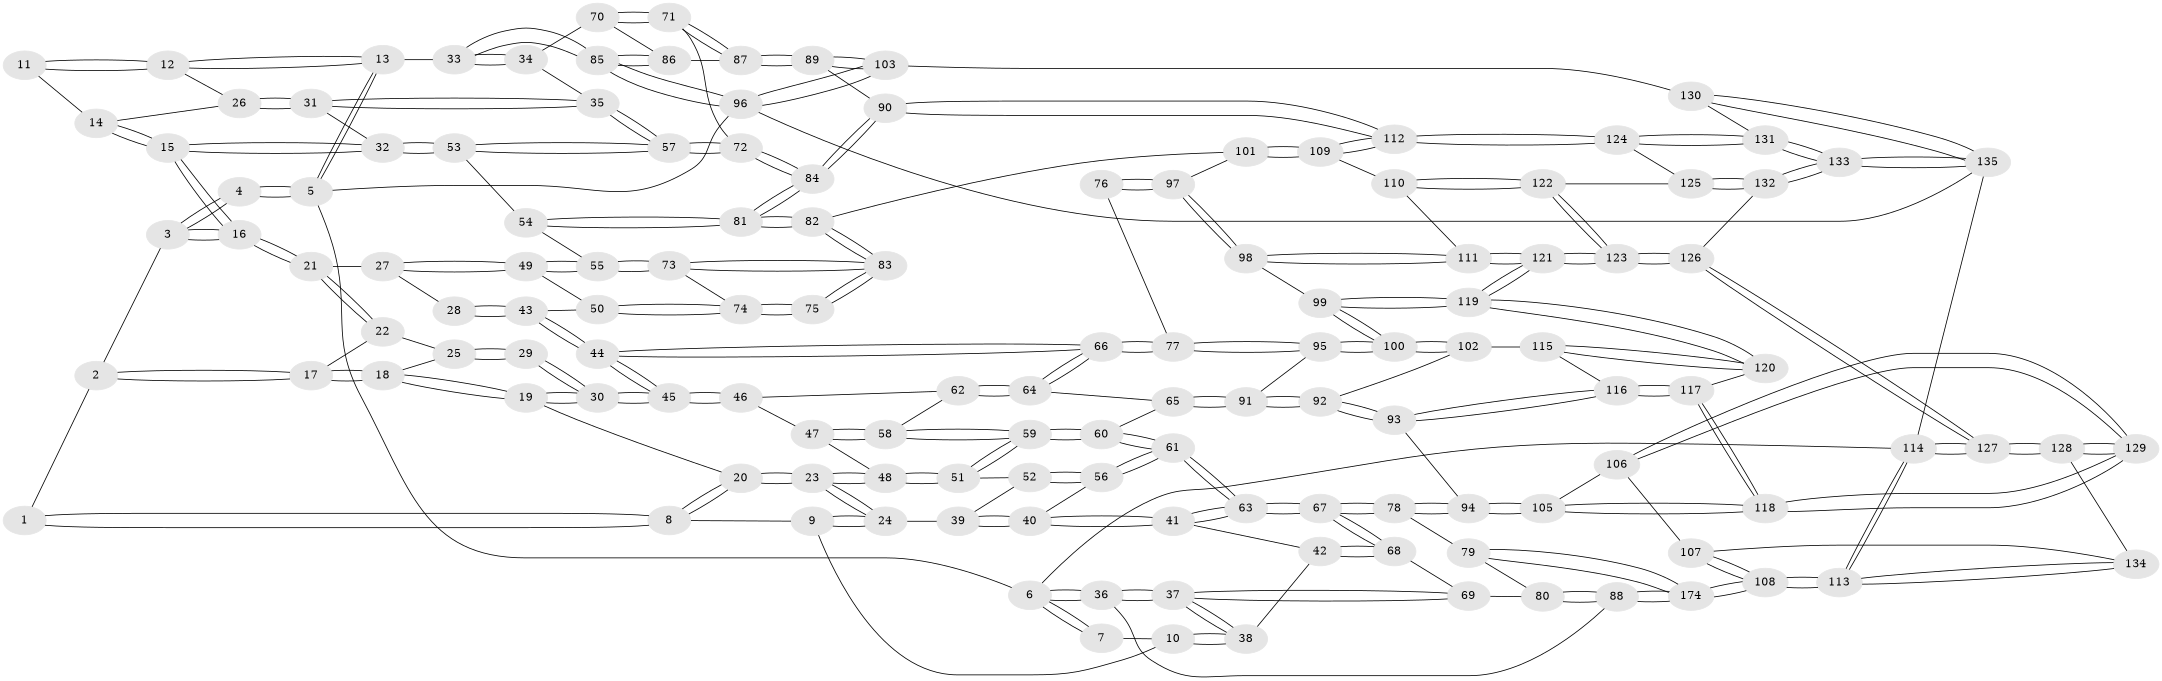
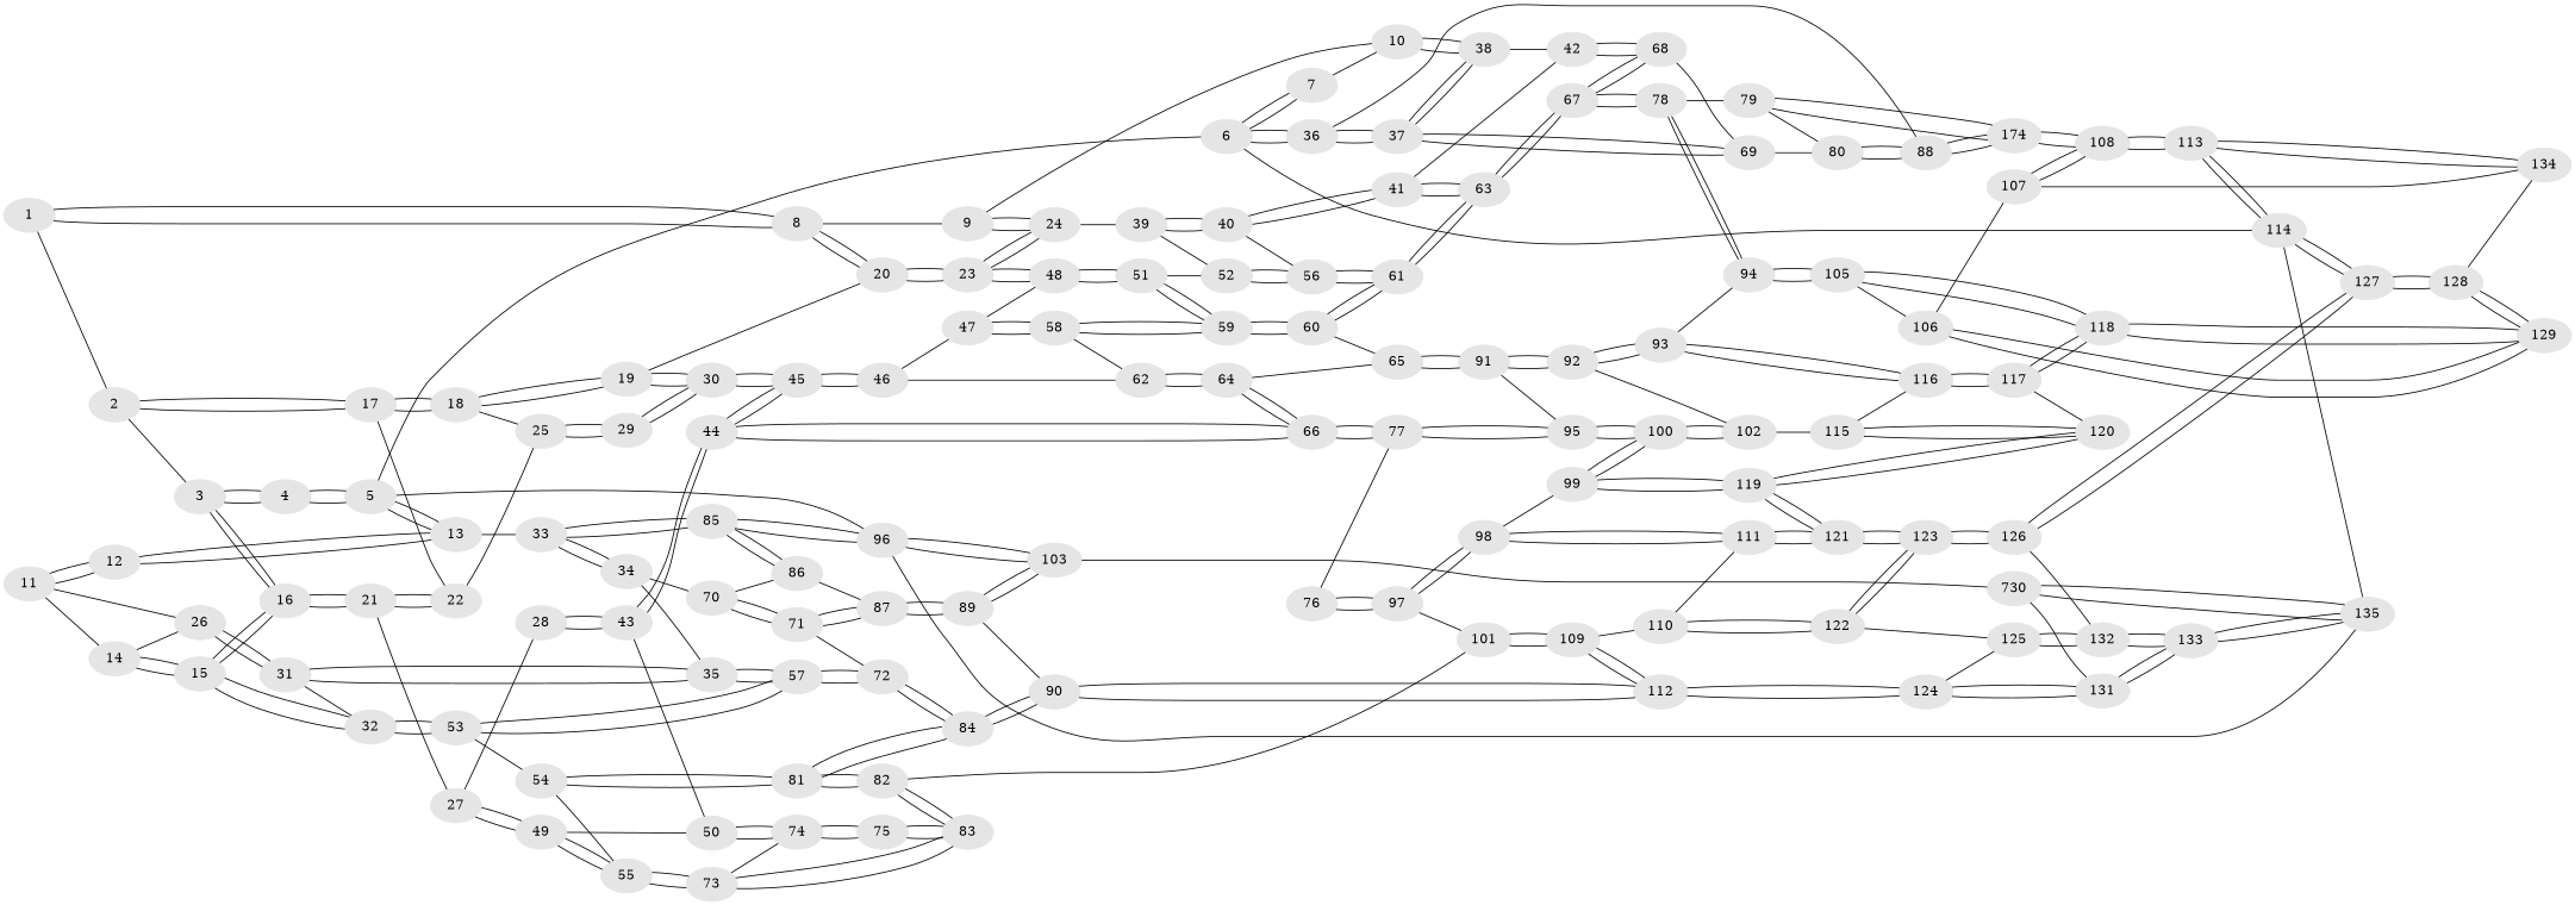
  graph {
    rankdir=LR
    node [color=gray90 style=filled]
    1
    2
    8
    3
    17
    9
    20
    4
    16
    18
    22
    5
    21
    6
    13
    96
    7
    36
    114
    33
    103
    135
    10
    37
    88
    127
    38
    24
    23
    39
    42
    11
    12
    14
    26
    15
    31
    34
    85
    32
    53
    27
    19
    25
    30
    29
    45
    48
    28
    49
    51
    40
    52
    35
    43
    50
    55
    44
    46
    57
    54
    70
    86
    71
    72
    69
    n67 [label=174]
    80
    68
    41
    56
    63
    61
    67
    66
    74
    77
    47
    62
    58
    64
    59
    73
    75
    60
    81
    84
    82
    83
    65
    91
    78
    95
    92
    79
    94
    87
    89
    90
    76
    97
    101
    98
    100
    105
    108
    109
    112
-   130
+   130 [label=730]
    124
    93
    102
    116
    115
    117
    106
    118
    99
    111
    119
    121
    120
    110
    131
    113
    107
    129
    134
    122
    123
    125
    128
    126
    132
    133
    1 -- 2
    1 -- 8
    1 -- 8
    2 -- 3
    2 -- 17
    2 -- 17
    8 -- 9
    8 -- 20
    8 -- 20
    3 -- 4
    3 -- 4
    3 -- 16
    3 -- 16
    17 -- 18
    17 -- 18
    17 -- 22
    9 -- 10
    9 -- 24
    9 -- 24
    20 -- 23
    20 -- 23
    4 -- 5
    4 -- 5
    16 -- 21
    16 -- 21
    18 -- 19
    18 -- 19
    18 -- 25
    22 -- 25
    5 -- 6
    5 -- 13
    5 -- 13
    5 -- 96
    21 -- 22
    21 -- 22
    21 -- 27
    6 -- 7
    6 -- 7
    6 -- 36
    6 -- 36
    6 -- 114
    13 -- 33
    96 -- 103
    96 -- 103
    96 -- 135
    7 -- 10
    36 -- 37
    36 -- 37
    36 -- 88
    114 -- 135
    114 -- 127
    114 -- 127
    33 -- 34
    33 -- 34
    33 -- 85
    33 -- 85
    103 -- 130
    10 -- 38
    10 -- 38
    37 -- 38
    37 -- 38
    37 -- 69
    37 -- 69
    88 -- n67
    88 -- n67
    127 -- 128
    127 -- 128
    38 -- 42
    24 -- 39
    23 -- 24
    23 -- 24
    23 -- 48
    23 -- 48
    39 -- 40
    39 -- 40
    39 -- 52
    42 -- 68
    42 -- 68
    11 -- 12
    11 -- 12
    11 -- 14
    12 -- 13
    12 -- 13
-   12 -- 26
+   11 -- 26
    14 -- 26
    14 -- 15
    14 -- 15
    26 -- 31
    26 -- 31
    15 -- 16
    15 -- 16
    15 -- 32
    15 -- 32
    31 -- 32
    31 -- 35
    31 -- 35
    34 -- 35
    34 -- 70
    85 -- 96
    85 -- 96
    85 -- 86
    85 -- 86
    32 -- 53
    32 -- 53
    53 -- 57
    53 -- 57
    53 -- 54
    27 -- 28
    27 -- 49
    27 -- 49
    19 -- 20
    19 -- 30
    19 -- 30
    25 -- 29
    25 -- 29
    30 -- 45
    30 -- 45
    29 -- 30
    29 -- 30
    45 -- 46
    45 -- 46
    48 -- 51
    48 -- 51
    28 -- 43
    28 -- 43
    49 -- 50
    49 -- 55
    49 -- 55
    51 -- 52
    51 -- 59
    51 -- 59
    40 -- 41
    40 -- 41
    40 -- 56
    52 -- 56
    52 -- 56
    35 -- 57
    35 -- 57
    43 -- 50
    43 -- 44
    43 -- 44
    50 -- 74
    50 -- 74
    55 -- 73
    55 -- 73
    44 -- 45
    44 -- 45
    44 -- 66
    44 -- 66
    46 -- 47
    46 -- 62
    57 -- 72
    57 -- 72
    54 -- 55
    54 -- 81
    54 -- 81
    70 -- 86
    70 -- 71
    70 -- 71
    86 -- 87
    71 -- 72
    71 -- 87
    71 -- 87
    72 -- 84
    72 -- 84
    69 -- 80
    n67 -- 108
    n67 -- 108
    80 -- 88
    80 -- 88
    68 -- 69
    41 -- 42
    41 -- 63
    41 -- 63
    56 -- 61
    56 -- 61
    63 -- 67
    63 -- 67
    61 -- 63
    61 -- 63
    67 -- 68
    67 -- 68
    67 -- 78
    67 -- 78
    66 -- 77
    66 -- 77
    74 -- 75
    74 -- 75
    77 -- 95
    77 -- 95
    47 -- 48
    47 -- 58
    47 -- 58
    62 -- 64
    62 -- 64
    58 -- 62
    58 -- 59
    58 -- 59
    64 -- 66
    64 -- 66
    64 -- 65
    59 -- 60
    59 -- 60
    73 -- 74
    73 -- 83
    73 -- 83
    75 -- 83
    75 -- 83
    60 -- 61
    60 -- 61
    60 -- 65
    81 -- 84
    81 -- 84
    81 -- 82
    81 -- 82
    84 -- 90
    84 -- 90
    82 -- 83
    82 -- 83
    82 -- 101
    65 -- 91
    65 -- 91
    91 -- 95
    91 -- 92
    91 -- 92
    78 -- 79
    78 -- 94
    78 -- 94
    95 -- 100
    95 -- 100
    92 -- 93
    92 -- 93
    92 -- 102
    79 -- n67
    79 -- n67
    79 -- 80
    94 -- 105
    94 -- 105
    87 -- 89
    87 -- 89
    89 -- 103
    89 -- 103
    89 -- 90
    90 -- 112
    90 -- 112
    76 -- 77
    76 -- 97
    76 -- 97
    97 -- 101
    97 -- 98
    97 -- 98
    101 -- 109
    101 -- 109
    98 -- 99
    98 -- 111
    98 -- 111
    100 -- 102
    100 -- 102
    105 -- 106
    105 -- 118
    105 -- 118
    108 -- 113
    108 -- 113
    109 -- 112
    109 -- 112
    109 -- 110
    112 -- 124
    112 -- 124
    130 -- 135
    130 -- 135
    130 -- 131
    124 -- 131
    124 -- 131
    124 -- 125
    93 -- 94
    93 -- 116
    93 -- 116
    102 -- 115
    116 -- 117
    116 -- 117
    115 -- 116
    115 -- 120
    115 -- 120
    117 -- 118
    117 -- 118
    117 -- 120
    106 -- 107
    106 -- 129
    106 -- 129
    118 -- 129
    118 -- 129
    99 -- 100
    99 -- 100
    99 -- 119
    99 -- 119
    111 -- 121
    111 -- 121
    119 -- 121
    119 -- 121
    119 -- 120
    119 -- 120
    121 -- 123
    121 -- 123
    110 -- 111
    110 -- 122
    110 -- 122
    131 -- 133
    131 -- 133
    113 -- 114
    113 -- 114
    113 -- 134
    113 -- 134
    107 -- 108
    107 -- 108
    107 -- 134
    122 -- 123
    122 -- 123
    122 -- 125
    123 -- 126
    123 -- 126
    125 -- 132
    125 -- 132
    128 -- 129
    128 -- 129
    128 -- 134
    126 -- 127
    126 -- 127
    126 -- 132
    132 -- 133
    132 -- 133
    133 -- 135
    133 -- 135
  }
